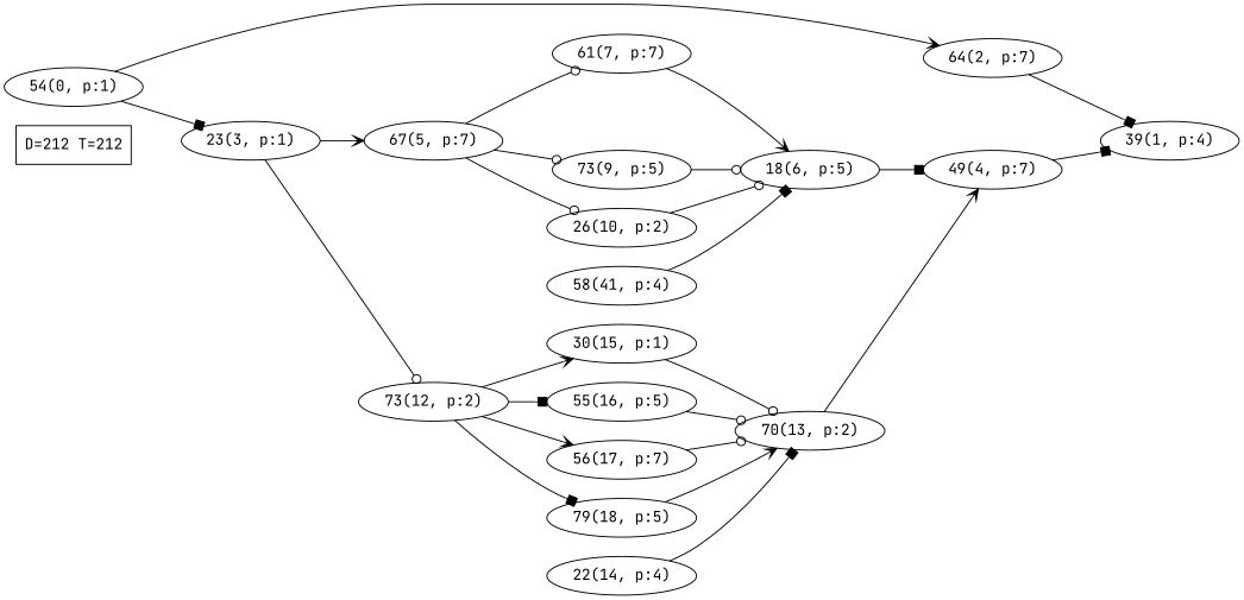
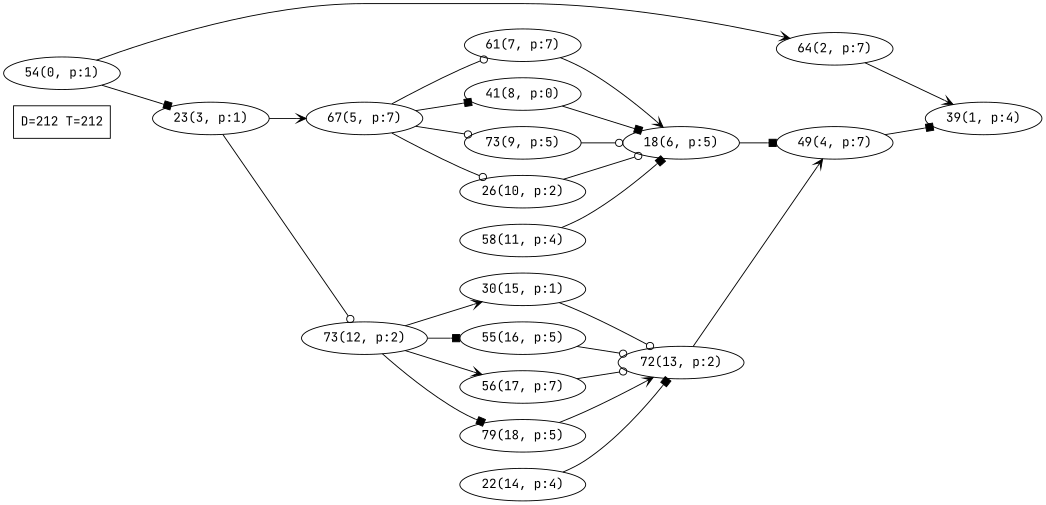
  digraph {
    fontname="JetBrains Mono"
    rankdir=LR
    node [fontname="JetBrains Mono"]
    edge [arrowhead=box fontname="JetBrains Mono"]
    n1 [label="D=212 T=212" shape=box]
    n2 [label="54(0, p:1)"]
    n3 [label="64(2, p:7)"]
    n4 [label="23(3, p:1)"]
    n5 [label="39(1, p:4)"]
    n6 [label="67(5, p:7)"]
    n7 [label="73(12, p:2)"]
    n8 [label="61(7, p:7)"]
+   n9 [label="41(8, p:0)"]
    n10 [label="73(9, p:5)"]
    n11 [label="26(10, p:2)"]
    n12 [label="30(15, p:1)"]
    n13 [label="55(16, p:5)"]
    n14 [label="56(17, p:7)"]
    n15 [label="79(18, p:5)"]
    n16 [label="49(4, p:7)"]
    n17 [label="18(6, p:5)"]
-   n18 [label="58(41, p:4)"]
+   n18 [label="58(11, p:4)"]
    n19 [label="22(14, p:4)"]
-   n20 [label="70(13, p:2)"]
+   n20 [label="72(13, p:2)"]
    n2 -> n3 [arrowhead=vee]
    n2 -> n4
-   n3 -> n5
+   n3 -> n5 [arrowhead=vee]
    n4 -> n6 [arrowhead=vee]
    n4 -> n7 [arrowhead=odot]
    n6 -> n8 [arrowhead=odot]
+   n6 -> n9
    n6 -> n10 [arrowhead=odot]
    n6 -> n11 [arrowhead=odot]
    n7 -> n12 [arrowhead=vee]
    n7 -> n13
    n7 -> n14 [arrowhead=vee]
    n7 -> n15
    n8 -> n17 [arrowhead=vee]
+   n9 -> n17
    n10 -> n17 [arrowhead=odot]
    n11 -> n17 [arrowhead=odot]
    n12 -> n20 [arrowhead=odot]
    n13 -> n20 [arrowhead=odot]
    n14 -> n20 [arrowhead=odot]
    n15 -> n20 [arrowhead=vee]
    n16 -> n5
    n17 -> n16
    n18 -> n17
    n19 -> n20
    n20 -> n16 [arrowhead=vee]
  }
